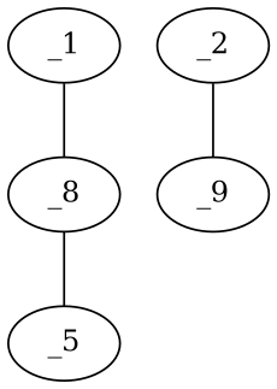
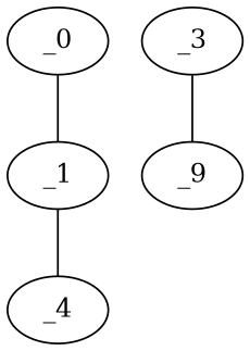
  graph {
+   _0 [x=0.770595 y=2.5887]
    _1 [x=0.987158 y=0.652011]
-   _4 [x=0.373988 y=1.57698 label=_8]
-   _2 [x=1.84709 y=0.315007]
+   _4 [x=0.373988 y=1.57698]
+   _2 [x=1.84709 y=0.315007 label=_3]
    n5 [label=_9 x=1.73991 y=3.11653]
-   _5 [x=1.87428 y=1.5154]
+   _0 -- _1
    _1 -- _4
-   _4 -- _5
    _2 -- n5
  }
